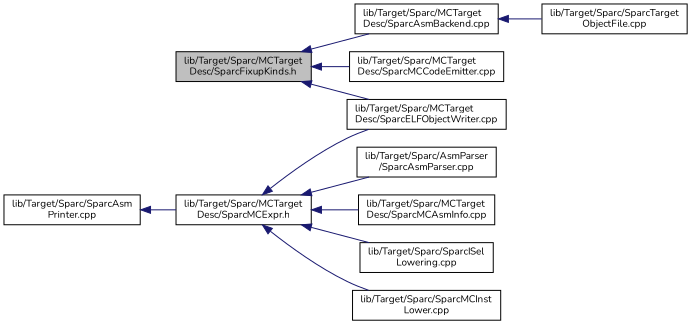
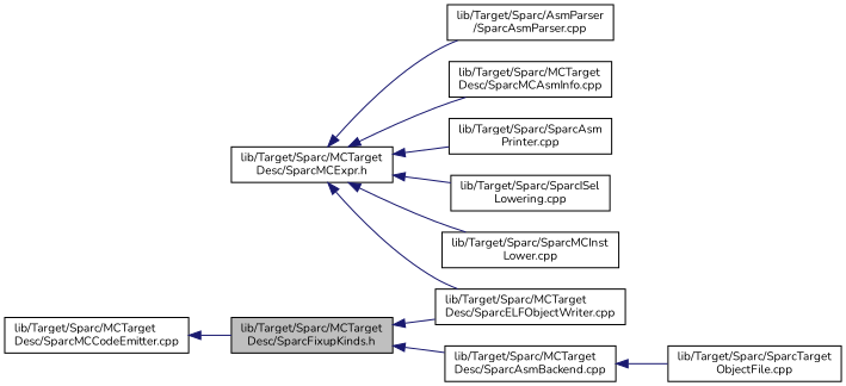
  digraph {
    fontname=Nunito
    rankdir=LR
    node [color=black fontname=Nunito fontsize=10 shape=box]
    edge [color=midnightblue dir=back fontname=Nunito fontsize=10 labelfontname=Helvetica labelfontsize=10 style=solid]
    n1 [fillcolor=grey75 fontcolor=black height=0.2 label="lib/Target/Sparc/MCTarget\lDesc/SparcFixupKinds.h" style=filled width=0.4]
    n2 [height=0.2 label="lib/Target/Sparc/MCTarget\lDesc/SparcAsmBackend.cpp" width=0.4]
    n3 [height=0.2 label="lib/Target/Sparc/MCTarget\lDesc/SparcELFObjectWriter.cpp" width=0.4]
    n4 [height=0.2 label="lib/Target/Sparc/MCTarget\lDesc/SparcMCCodeEmitter.cpp" width=0.4]
    n5 [height=0.2 label="lib/Target/Sparc/SparcTarget\lObjectFile.cpp" width=0.4]
    n6 [height=0.2 label="lib/Target/Sparc/MCTarget\lDesc/SparcMCExpr.h" width=0.4]
    n7 [height=0.2 label="lib/Target/Sparc/AsmParser\l/SparcAsmParser.cpp" width=0.4]
    n8 [height=0.2 label="lib/Target/Sparc/MCTarget\lDesc/SparcMCAsmInfo.cpp" width=0.4]
    n9 [height=0.2 label="lib/Target/Sparc/SparcAsm\lPrinter.cpp" width=0.4]
    n10 [height=0.2 label="lib/Target/Sparc/SparcISel\lLowering.cpp" width=0.4]
    n11 [height=0.2 label="lib/Target/Sparc/SparcMCInst\lLower.cpp" width=0.4]
    n1 -> n2
    n1 -> n3
-   n1 -> n4
+   n4 -> n1
    n2 -> n5
    n6 -> n3
    n6 -> n7
    n6 -> n8
-   n9 -> n6
+   n6 -> n9
    n6 -> n10
    n6 -> n11
  }
